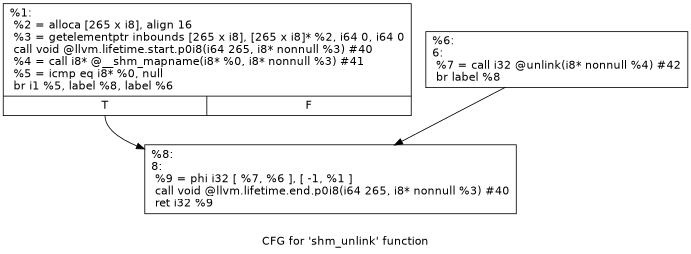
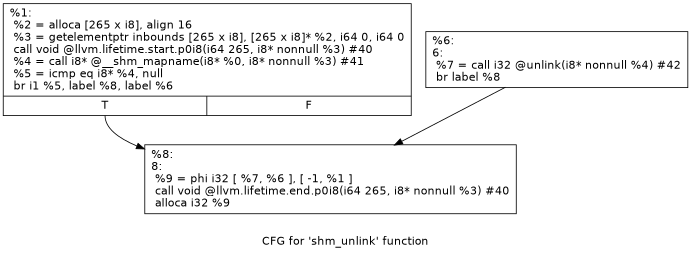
  digraph {
    fontname="DejaVu Sans"
    label="CFG for 'shm_unlink' function"
    node [fontname="DejaVu Sans" shape=record]
    edge [fontname="DejaVu Sans"]
-   n1 [label="{%1:\l  %2 = alloca [265 x i8], align 16\l  %3 = getelementptr inbounds [265 x i8], [265 x i8]* %2, i64 0, i64 0\l  call void @llvm.lifetime.start.p0i8(i64 265, i8* nonnull %3) #40\l  %4 = call i8* @__shm_mapname(i8* %0, i8* nonnull %3) #41\l  %5 = icmp eq i8* %0, null\l  br i1 %5, label %8, label %6\l|{<s0>T|<s1>F}}"]
-   n2 [label="{%8:\l8:                                                \l  %9 = phi i32 [ %7, %6 ], [ -1, %1 ]\l  call void @llvm.lifetime.end.p0i8(i64 265, i8* nonnull %3) #40\l  ret i32 %9\l}"]
+   n1 [label="{%1:\l  %2 = alloca [265 x i8], align 16\l  %3 = getelementptr inbounds [265 x i8], [265 x i8]* %2, i64 0, i64 0\l  call void @llvm.lifetime.start.p0i8(i64 265, i8* nonnull %3) #40\l  %4 = call i8* @__shm_mapname(i8* %0, i8* nonnull %3) #41\l  %5 = icmp eq i8* %4, null\l  br i1 %5, label %8, label %6\l|{<s0>T|<s1>F}}"]
+   n2 [label="{%8:\l8:                                                \l  %9 = phi i32 [ %7, %6 ], [ -1, %1 ]\l  call void @llvm.lifetime.end.p0i8(i64 265, i8* nonnull %3) #40\l  alloca i32 %9\l}"]
    n3 [label="{%6:\l6:                                                \l  %7 = call i32 @unlink(i8* nonnull %4) #42\l  br label %8\l}"]
    n1 -> n2 [tailport=s0]
    n3 -> n2
  }
